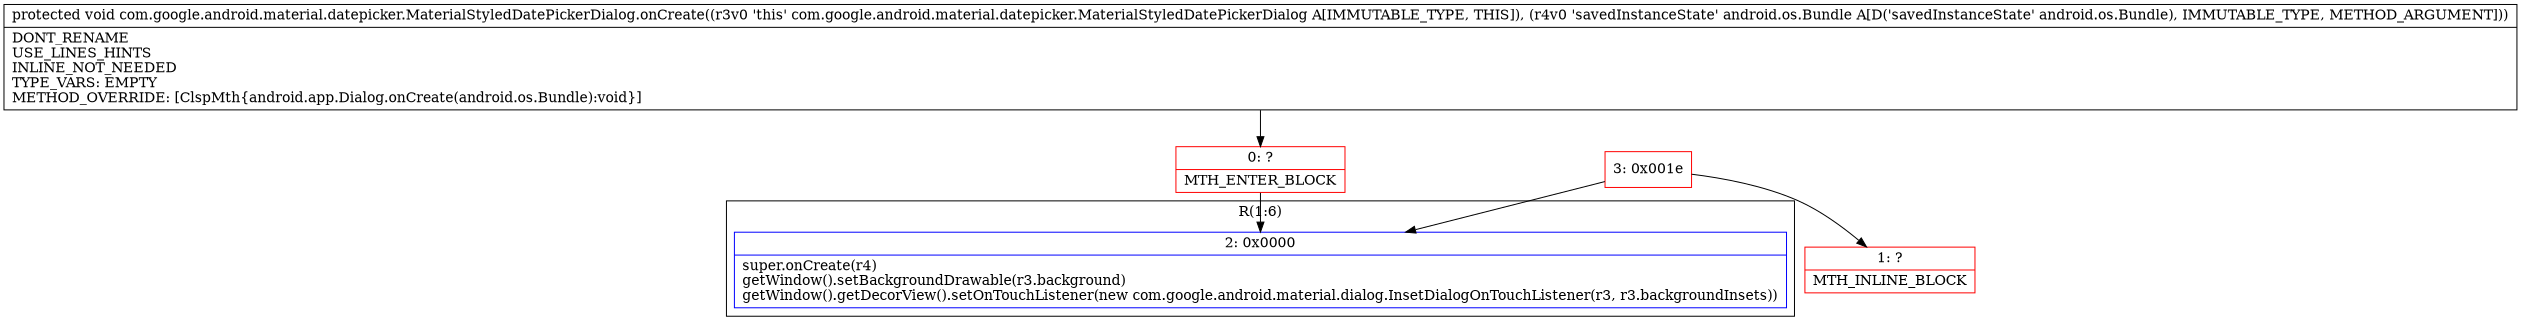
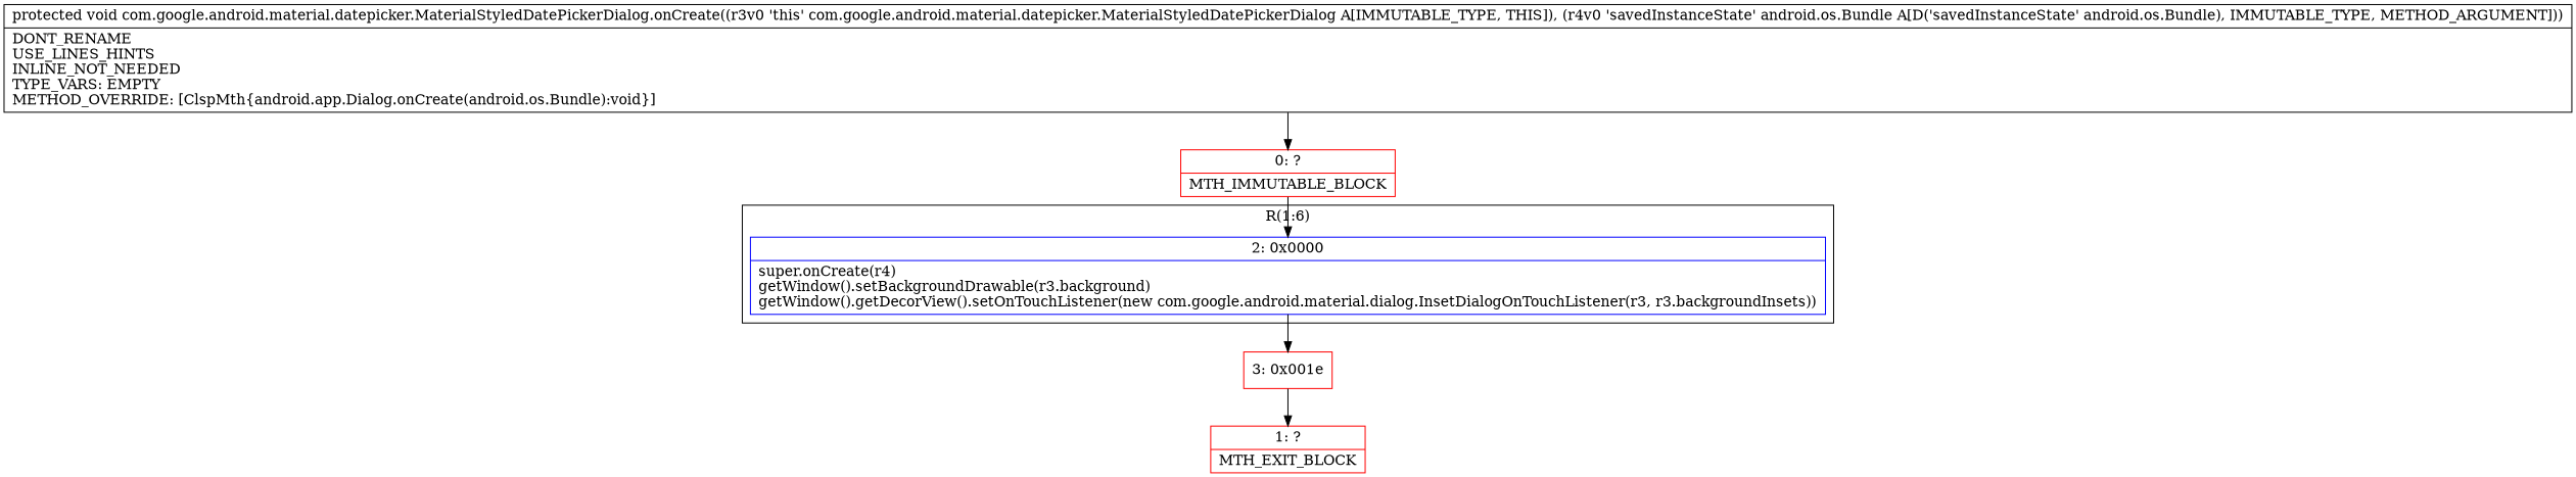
  digraph {
    node [color=red shape=record]
    n1 [color=blue label="{2\:\ 0x0000|super.onCreate(r4)\lgetWindow().setBackgroundDrawable(r3.background)\lgetWindow().getDecorView().setOnTouchListener(new com.google.android.material.dialog.InsetDialogOnTouchListener(r3, r3.backgroundInsets))\l}"]
    n2 [label="{3\:\ 0x001e}"]
-   n3 [label="{1\:\ ?|MTH_INLINE_BLOCK\l}"]
-   n4 [label="{0\:\ ?|MTH_ENTER_BLOCK\l}"]
+   n3 [label="{1\:\ ?|MTH_EXIT_BLOCK\l}"]
+   n4 [label="{0\:\ ?|MTH_IMMUTABLE_BLOCK\l}"]
    n5 [label="{protected void com.google.android.material.datepicker.MaterialStyledDatePickerDialog.onCreate((r3v0 'this' com.google.android.material.datepicker.MaterialStyledDatePickerDialog A[IMMUTABLE_TYPE, THIS]), (r4v0 'savedInstanceState' android.os.Bundle A[D('savedInstanceState' android.os.Bundle), IMMUTABLE_TYPE, METHOD_ARGUMENT]))  | DONT_RENAME\lUSE_LINES_HINTS\lINLINE_NOT_NEEDED\lTYPE_VARS: EMPTY\lMETHOD_OVERRIDE: [ClspMth\{android.app.Dialog.onCreate(android.os.Bundle):void\}]\l}" color=""]
    subgraph cluster_1 {
      label="R(1:6)"
      n1
    }
-   n2 -> n1
+   n1 -> n2
    n2 -> n3
    n4 -> n1
    n5 -> n4
  }
